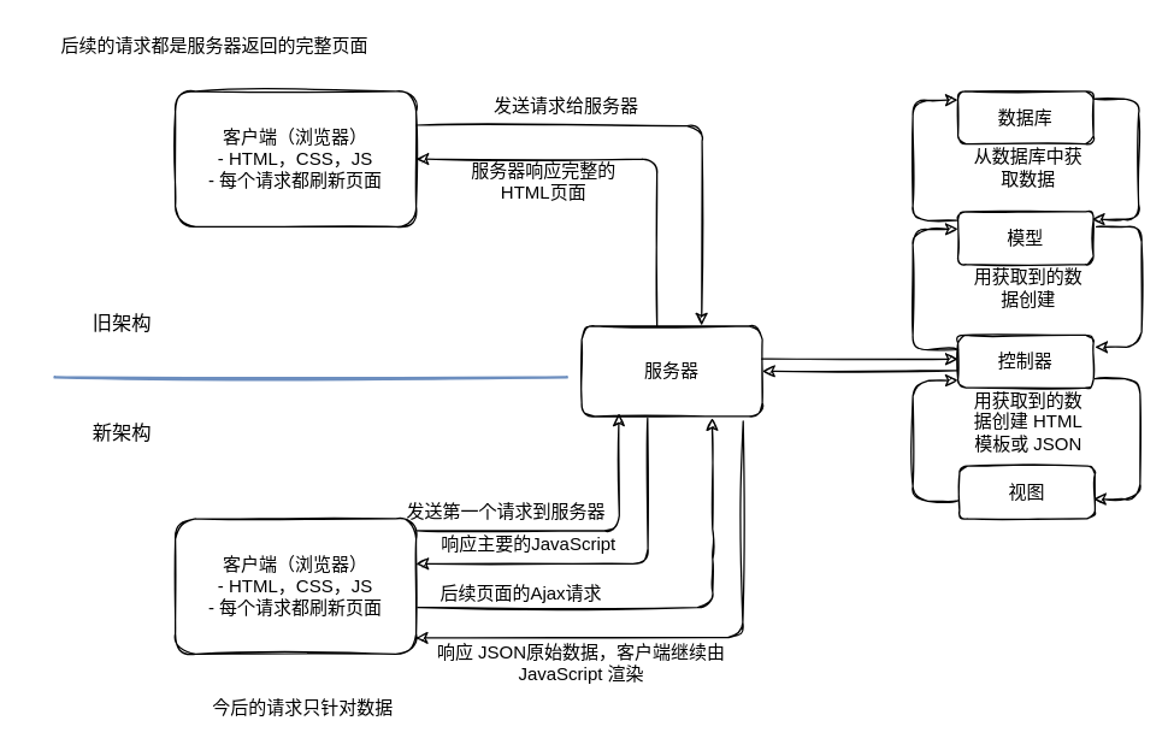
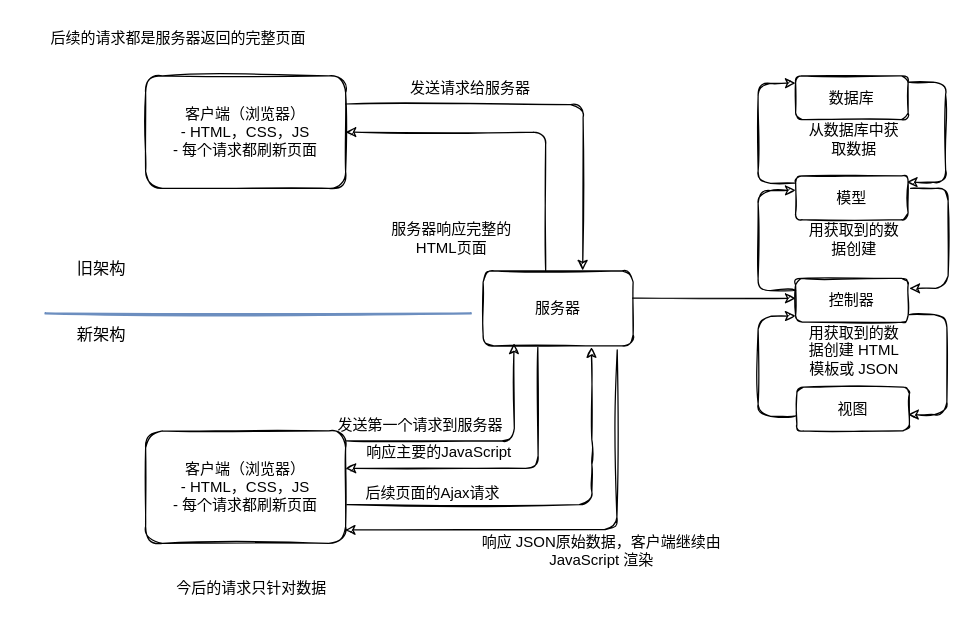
  <mxCell id="0" />
  <mxCell id="1" parent="0" />
  <mxCell id="2" value="客户端（浏览器）&lt;br&gt;- HTML，CSS，JS&lt;br&gt;- 每个请求都刷新页面" style="rounded=1;whiteSpace=wrap;html=1;sketch=1;" vertex="1" parent="1"><mxGeometry x="116" y="60" width="160" height="90" as="geometry" /></mxCell>
  <mxCell id="3" value="服务器" style="rounded=1;whiteSpace=wrap;html=1;glass=0;sketch=1;shadow=0;" vertex="1" parent="1"><mxGeometry x="386" y="216" width="120" height="60" as="geometry" /></mxCell>
  <mxCell id="4" value="数据库" style="rounded=1;whiteSpace=wrap;html=1;sketch=1;" vertex="1" parent="1"><mxGeometry x="636" y="60" width="90" height="35" as="geometry" /></mxCell>
  <mxCell id="5" value="模型" style="rounded=1;whiteSpace=wrap;html=1;sketch=1;" vertex="1" parent="1"><mxGeometry x="636" y="140" width="90" height="35" as="geometry" /></mxCell>
  <mxCell id="6" value="控制器" style="rounded=1;whiteSpace=wrap;html=1;sketch=1;" vertex="1" parent="1"><mxGeometry x="636" y="222" width="90" height="35" as="geometry" /></mxCell>
  <mxCell id="7" value="视图" style="rounded=1;whiteSpace=wrap;html=1;sketch=1;" vertex="1" parent="1"><mxGeometry x="637" y="309" width="90" height="35" as="geometry" /></mxCell>
  <mxCell id="8" value="" style="endArrow=classic;html=1;exitX=0;exitY=0.5;exitDx=0;exitDy=0;entryX=0;entryY=0.5;entryDx=0;entryDy=0;sketch=1;" edge="1" parent="1"><mxGeometry width="50" height="50" relative="1" as="geometry"><mxPoint x="636" y="145.75" as="sourcePoint" /><mxPoint x="636" y="65.75" as="targetPoint" /><Array as="points"><mxPoint x="606" y="146.25" /><mxPoint x="606" y="66.25" /></Array></mxGeometry></mxCell>
  <mxCell id="9" value="从数据库中获取数据" style="text;html=1;strokeColor=none;fillColor=none;align=center;verticalAlign=middle;whiteSpace=wrap;rounded=0;sketch=1;" vertex="1" parent="1"><mxGeometry x="643" y="101" width="80" height="20" as="geometry" /></mxCell>
  <mxCell id="10" value="" style="endArrow=classic;html=1;exitX=0;exitY=0.5;exitDx=0;exitDy=0;entryX=0;entryY=0.5;entryDx=0;entryDy=0;sketch=1;" edge="1" parent="1"><mxGeometry width="50" height="50" relative="1" as="geometry"><mxPoint x="636" y="231.5" as="sourcePoint" /><mxPoint x="636" y="151.5" as="targetPoint" /><Array as="points"><mxPoint x="606" y="232" /><mxPoint x="606" y="152" /></Array></mxGeometry></mxCell>
  <mxCell id="11" value="" style="endArrow=classic;html=1;exitX=0;exitY=0.5;exitDx=0;exitDy=0;entryX=0;entryY=0.5;entryDx=0;entryDy=0;sketch=1;" edge="1" parent="1"><mxGeometry width="50" height="50" relative="1" as="geometry"><mxPoint x="636" y="332" as="sourcePoint" /><mxPoint x="636" y="252" as="targetPoint" /><Array as="points"><mxPoint x="606" y="332.5" /><mxPoint x="606" y="252.5" /></Array></mxGeometry></mxCell>
  <mxCell id="12" value="" style="endArrow=classic;html=1;shadow=0;sketch=1;" edge="1" parent="1"><mxGeometry width="50" height="50" relative="1" as="geometry"><mxPoint x="726" y="65" as="sourcePoint" /><mxPoint x="725" y="145" as="targetPoint" /><Array as="points"><mxPoint x="756" y="65" /><mxPoint x="756" y="145" /></Array></mxGeometry></mxCell>
  <mxCell id="13" value="" style="endArrow=classic;html=1;shadow=0;sketch=1;" edge="1" parent="1"><mxGeometry width="50" height="50" relative="1" as="geometry"><mxPoint x="728" y="150" as="sourcePoint" /><mxPoint x="727" y="230" as="targetPoint" /><Array as="points"><mxPoint x="758" y="150" /><mxPoint x="758" y="230" /></Array></mxGeometry></mxCell>
  <mxCell id="14" value="" style="endArrow=classic;html=1;shadow=0;sketch=1;" edge="1" parent="1"><mxGeometry width="50" height="50" relative="1" as="geometry"><mxPoint x="727" y="251" as="sourcePoint" /><mxPoint x="726" y="331" as="targetPoint" /><Array as="points"><mxPoint x="757" y="251" /><mxPoint x="757" y="331" /></Array></mxGeometry></mxCell>
  <mxCell id="15" value="用获取到的数据创建" style="text;html=1;strokeColor=none;fillColor=none;align=center;verticalAlign=middle;whiteSpace=wrap;rounded=0;sketch=1;" vertex="1" parent="1"><mxGeometry x="643" y="181" width="80" height="20" as="geometry" /></mxCell>
  <mxCell id="16" value="用获取到的数据创建 HTML 模板或 JSON" style="text;html=1;strokeColor=none;fillColor=none;align=center;verticalAlign=middle;whiteSpace=wrap;rounded=0;sketch=1;" vertex="1" parent="1"><mxGeometry x="643" y="270" width="80" height="20" as="geometry" /></mxCell>
  <mxCell id="17" value="" style="endArrow=classic;html=1;shadow=0;exitX=0.997;exitY=0.331;exitDx=0;exitDy=0;exitPerimeter=0;sketch=1;" edge="1" parent="1"><mxGeometry width="50" height="50" relative="1" as="geometry"><mxPoint x="505.64" y="237.86" as="sourcePoint" /><mxPoint x="636" y="238" as="targetPoint" /></mxGeometry></mxCell>
- <mxCell id="18" value="" style="endArrow=classic;html=1;shadow=0;entryX=1;entryY=0.5;entryDx=0;entryDy=0;exitX=-0.009;exitY=0.674;exitDx=0;exitDy=0;exitPerimeter=0;sketch=1;" edge="1" parent="1" source="6" target="3"><mxGeometry width="50" height="50" relative="1" as="geometry"><mxPoint x="536" y="330" as="sourcePoint" /><mxPoint x="586" y="280" as="targetPoint" /></mxGeometry></mxCell>
  <mxCell id="19" value="客户端（浏览器）&lt;br&gt;- HTML，CSS，JS&lt;br&gt;- 每个请求都刷新页面" style="rounded=1;whiteSpace=wrap;html=1;sketch=1;" vertex="1" parent="1"><mxGeometry x="116" y="344" width="160" height="90" as="geometry" /></mxCell>
  <mxCell id="20" value="" style="endArrow=classic;html=1;shadow=0;exitX=1;exitY=0.25;exitDx=0;exitDy=0;entryX=0.664;entryY=-0.005;entryDx=0;entryDy=0;entryPerimeter=0;sketch=1;" edge="1" parent="1" source="2" target="3"><mxGeometry width="50" height="50" relative="1" as="geometry"><mxPoint x="386" y="120" as="sourcePoint" /><mxPoint x="466" y="210" as="targetPoint" /><Array as="points"><mxPoint x="466" y="83" /></Array></mxGeometry></mxCell>
  <mxCell id="21" value="" style="endArrow=classic;html=1;shadow=0;entryX=1;entryY=0.5;entryDx=0;entryDy=0;exitX=0.417;exitY=-0.003;exitDx=0;exitDy=0;exitPerimeter=0;sketch=1;" edge="1" parent="1" source="3" target="2"><mxGeometry width="50" height="50" relative="1" as="geometry"><mxPoint x="326" y="200" as="sourcePoint" /><mxPoint x="376" y="150" as="targetPoint" /><Array as="points"><mxPoint x="436" y="105" /></Array></mxGeometry></mxCell>
  <mxCell id="22" value="" style="endArrow=classic;html=1;shadow=0;entryX=0.205;entryY=1.018;entryDx=0;entryDy=0;entryPerimeter=0;exitX=1.005;exitY=0.122;exitDx=0;exitDy=0;exitPerimeter=0;sketch=1;" edge="1" parent="1"><mxGeometry width="50" height="50" relative="1" as="geometry"><mxPoint x="276.8" y="351.98" as="sourcePoint" /><mxPoint x="410.6" y="274.08" as="targetPoint" /><Array as="points"><mxPoint x="411" y="352" /></Array></mxGeometry></mxCell>
  <mxCell id="23" value="" style="endArrow=classic;html=1;shadow=0;exitX=0.423;exitY=1.052;exitDx=0;exitDy=0;exitPerimeter=0;sketch=1;" edge="1" parent="1"><mxGeometry width="50" height="50" relative="1" as="geometry"><mxPoint x="429.76" y="277.12" as="sourcePoint" /><mxPoint x="276" y="374" as="targetPoint" /><Array as="points"><mxPoint x="430" y="374" /></Array></mxGeometry></mxCell>
  <mxCell id="24" value="" style="endArrow=classic;html=1;shadow=0;entryX=0.722;entryY=1.017;entryDx=0;entryDy=0;entryPerimeter=0;sketch=1;" edge="1" parent="1" target="3"><mxGeometry width="50" height="50" relative="1" as="geometry"><mxPoint x="277" y="403" as="sourcePoint" /><mxPoint x="473" y="282" as="targetPoint" /><Array as="points"><mxPoint x="473" y="403" /><mxPoint x="473" y="361" /></Array></mxGeometry></mxCell>
  <mxCell id="25" value="" style="endArrow=classic;html=1;shadow=0;entryX=0.996;entryY=0.881;entryDx=0;entryDy=0;entryPerimeter=0;exitX=0.894;exitY=1.052;exitDx=0;exitDy=0;exitPerimeter=0;sketch=1;" edge="1" parent="1" source="3" target="19"><mxGeometry width="50" height="50" relative="1" as="geometry"><mxPoint x="326" y="530" as="sourcePoint" /><mxPoint x="376" y="480" as="targetPoint" /><Array as="points"><mxPoint x="493" y="423" /></Array></mxGeometry></mxCell>
  <mxCell id="26" value="发送请求给服务器" style="text;html=1;strokeColor=none;fillColor=none;align=center;verticalAlign=middle;whiteSpace=wrap;rounded=0;sketch=1;" vertex="1" parent="1"><mxGeometry x="326" y="60" width="100" height="20" as="geometry" /></mxCell>
- <mxCell id="27" value="服务器响应完整的HTML页面" style="text;html=1;strokeColor=none;fillColor=none;align=center;verticalAlign=middle;whiteSpace=wrap;rounded=0;sketch=1;" vertex="1" parent="1"><mxGeometry x="296" y="110" width="130" height="20" as="geometry" /></mxCell>
+ <mxCell id="27" value="服务器响应完整的HTML页面" style="text;html=1;strokeColor=none;fillColor=none;align=center;verticalAlign=middle;whiteSpace=wrap;rounded=0;sketch=1;" vertex="1" parent="1"><mxGeometry x="296" y="180" width="130" height="20" as="geometry" /></mxCell>
  <mxCell id="28" value="发送第一个请求到服务器" style="text;html=1;strokeColor=none;fillColor=none;align=center;verticalAlign=middle;whiteSpace=wrap;rounded=0;sketch=1;" vertex="1" parent="1"><mxGeometry x="266" y="330" width="140" height="20" as="geometry" /></mxCell>
  <mxCell id="29" value="响应主要的JavaScript" style="text;html=1;strokeColor=none;fillColor=none;align=center;verticalAlign=middle;whiteSpace=wrap;rounded=0;sketch=1;" vertex="1" parent="1"><mxGeometry x="286" y="351" width="130" height="20" as="geometry" /></mxCell>
  <mxCell id="30" value="后续页面的Ajax请求" style="text;html=1;strokeColor=none;fillColor=none;align=center;verticalAlign=middle;whiteSpace=wrap;rounded=0;sketch=1;" vertex="1" parent="1"><mxGeometry x="276" y="384" width="140" height="20" as="geometry" /></mxCell>
- <mxCell id="31" value="响应 JSON原始数据，客户端继续由 JavaScript 渲染" style="text;html=1;strokeColor=none;fillColor=none;align=center;verticalAlign=middle;whiteSpace=wrap;rounded=0;sketch=1;" vertex="1" parent="1"><mxGeometry x="286" y="430" width="200" height="20" as="geometry" /></mxCell>
+ <mxCell id="31" value="响应 JSON原始数据，客户端继续由 JavaScript 渲染" style="text;html=1;strokeColor=none;fillColor=none;align=center;verticalAlign=middle;whiteSpace=wrap;rounded=0;sketch=1;" vertex="1" parent="1"><mxGeometry x="381" y="430" width="200" height="20" as="geometry" /></mxCell>
  <mxCell id="32" value="今后的请求只针对数据" style="text;html=1;strokeColor=none;fillColor=none;align=center;verticalAlign=middle;whiteSpace=wrap;rounded=0;sketch=1;" vertex="1" parent="1"><mxGeometry x="126" y="460" width="150" height="20" as="geometry" /></mxCell>
  <mxCell id="33" value="" style="endArrow=none;html=1;shadow=0;strokeWidth=2;fillColor=#dae8fc;strokeColor=#6c8ebf;sketch=1;" edge="1" parent="1"><mxGeometry width="50" height="50" relative="1" as="geometry"><mxPoint x="36" y="250" as="sourcePoint" /><mxPoint x="376" y="250" as="targetPoint" /></mxGeometry></mxCell>
  <mxCell id="34" value="&lt;font style=&quot;font-size: 13px&quot;&gt;旧架构&lt;/font&gt;" style="text;html=1;strokeColor=none;fillColor=none;align=center;verticalAlign=middle;whiteSpace=wrap;rounded=0;sketch=1;" vertex="1" parent="1"><mxGeometry x="46" y="204" width="70" height="20" as="geometry" /></mxCell>
- <mxCell id="35" value="&lt;font style=&quot;font-size: 13px&quot;&gt;新架构&lt;/font&gt;" style="text;html=1;strokeColor=none;fillColor=none;align=center;verticalAlign=middle;whiteSpace=wrap;rounded=0;sketch=1;" vertex="1" parent="1"><mxGeometry x="46" y="277" width="70" height="20" as="geometry" /></mxCell>
+ <mxCell id="35" value="&lt;font style=&quot;font-size: 13px&quot;&gt;新架构&lt;/font&gt;" style="text;html=1;strokeColor=none;fillColor=none;align=center;verticalAlign=middle;whiteSpace=wrap;rounded=0;sketch=1;" vertex="1" parent="1"><mxGeometry x="46" y="257" width="70" height="20" as="geometry" /></mxCell>
  <mxCell id="36" value="后续的请求都是服务器返回的完整页面" style="text;html=1;strokeColor=none;fillColor=none;align=center;verticalAlign=middle;whiteSpace=wrap;rounded=0;sketch=1;" vertex="1" parent="1"><mxGeometry x="20" y="20" width="245" height="20" as="geometry" /></mxCell>
